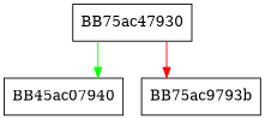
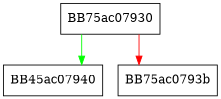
  digraph {
    splines=ortho
    node [shape=box]
    n1 [label=BB45ac07940]
-   BB75ac07930 [label=BB75ac47930]
-   BB75ac0793b [label=BB75ac9793b]
+   BB75ac07930
+   BB75ac0793b
    BB75ac07930 -> n1 [color=green]
    BB75ac07930 -> BB75ac0793b [color=red]
  }
